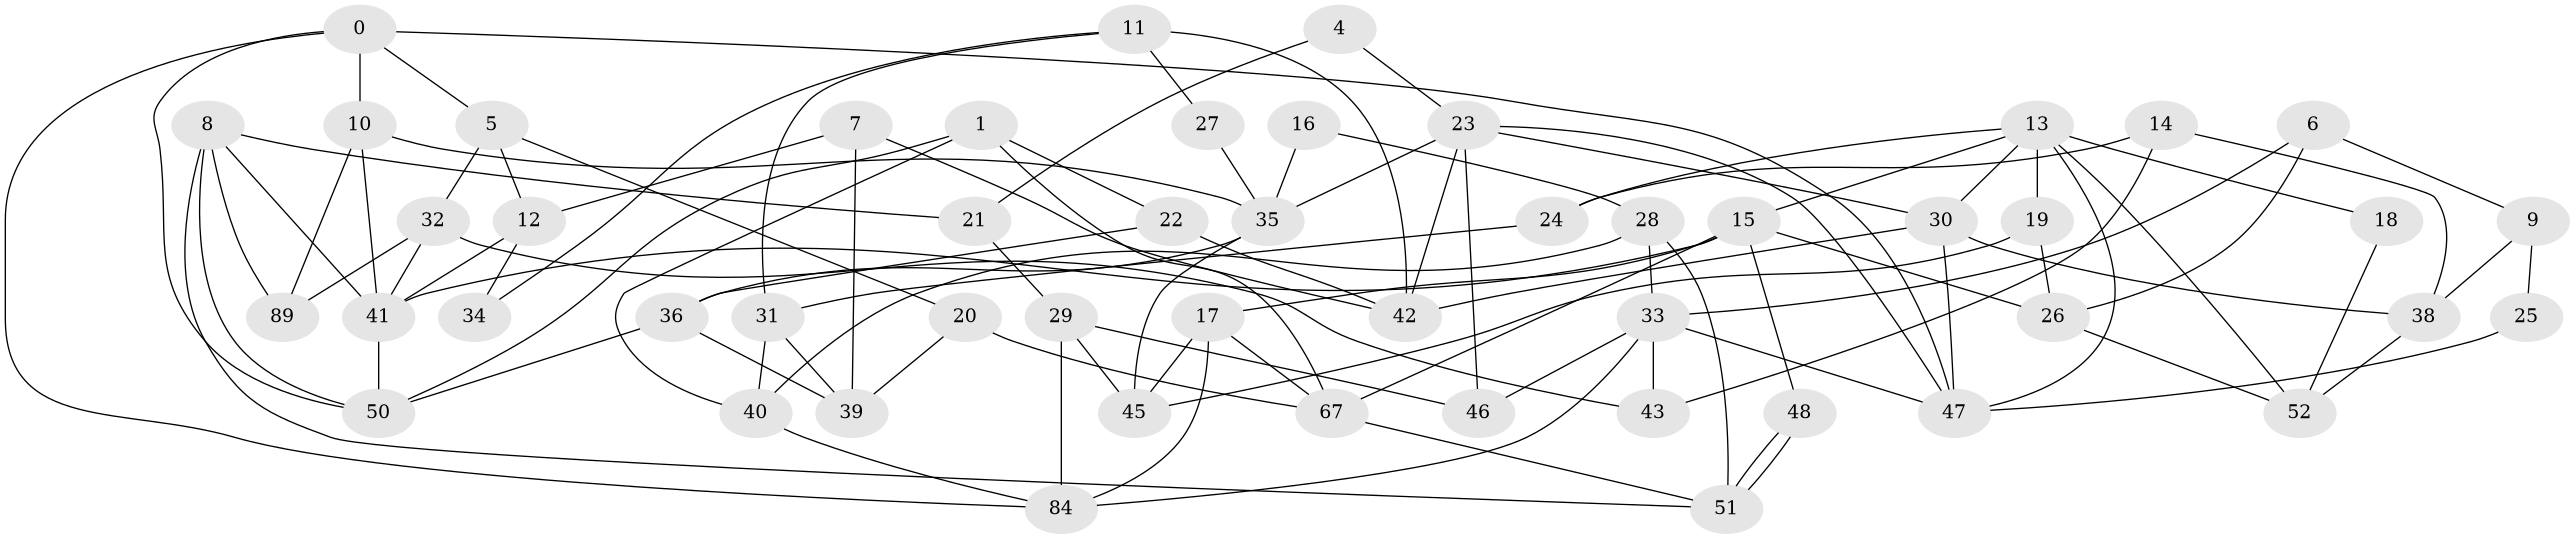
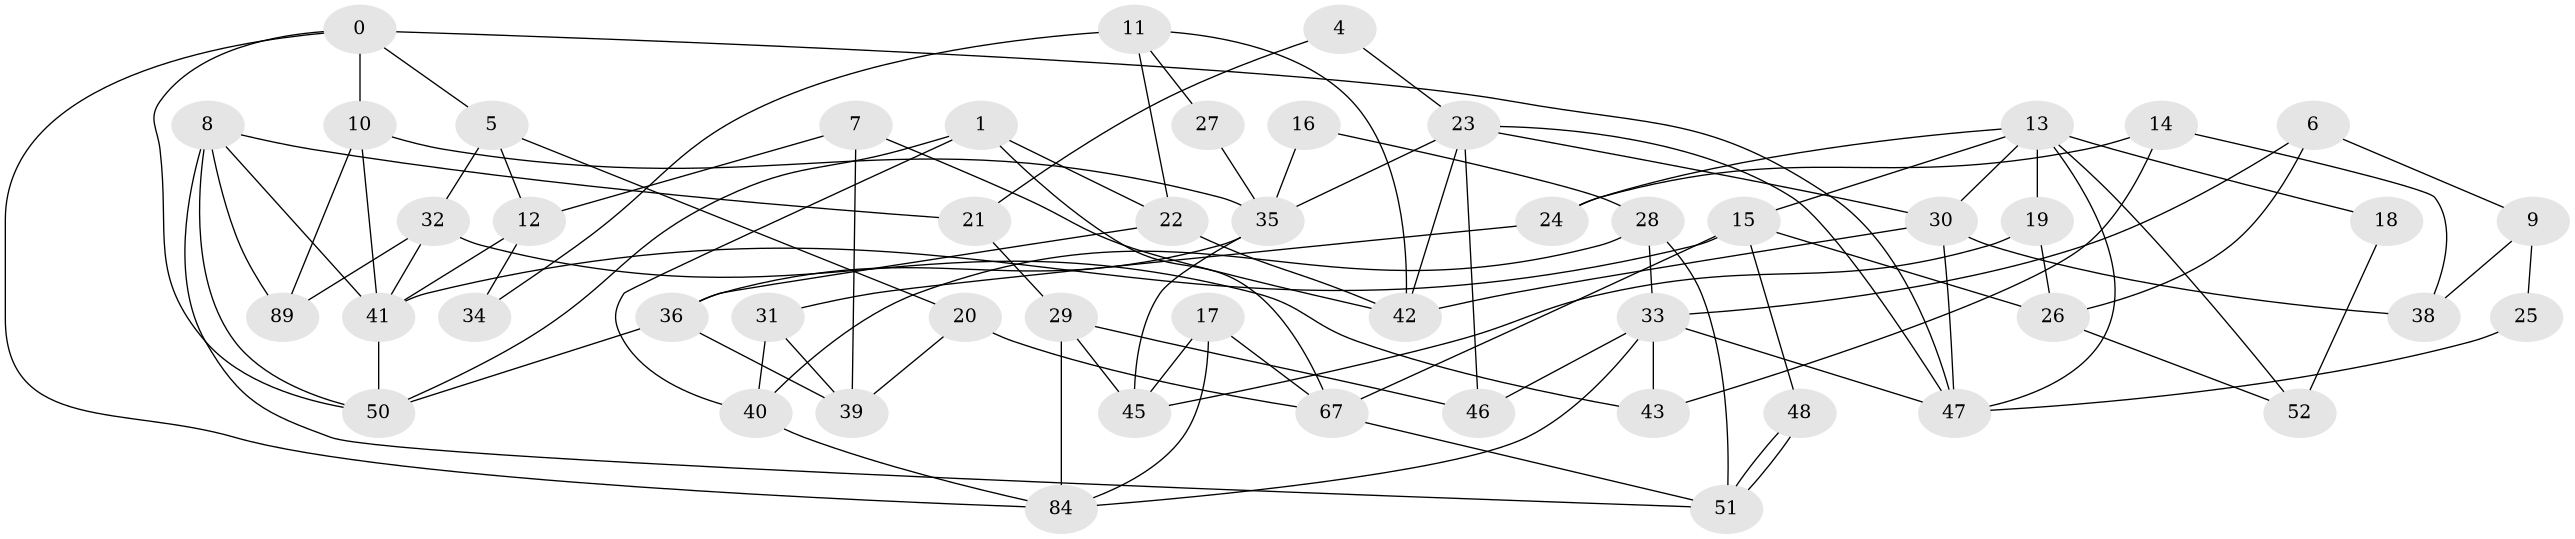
  graph {
    node [color=gray90 style=filled]
    1
    22
    n3 [label=67]
    40
    50
    42
    36
    51
    n9 [label=84]
    n10 [label=0]
    5
    10
    47
    12
    20
    32
    41
    n18 [label=89]
    35
    4
    21
    23
    29
    30
    46
    34
    39
    43
    6
    9
    26
    33
    25
    38
    52
    7
    8
    45
    11
    27
    31
    13
    15
    18
    19
    24
    17
    48
    14
    16
    28
    1 -- 22
    1 -- n3
    1 -- 40
    1 -- 50
    22 -- 42
    22 -- 36
    n3 -- 51
    40 -- n9
    36 -- 50
    36 -- 39
    n10 -- 50
    n10 -- n9
    n10 -- 5
    n10 -- 10
    n10 -- 47
    5 -- 12
    5 -- 20
    5 -- 32
    10 -- 41
    10 -- n18
    10 -- 35
    12 -- 41
    12 -- 34
    20 -- n3
    20 -- 39
    32 -- 41
    32 -- n18
    32 -- 43
    41 -- 50
    35 -- 36
    35 -- 45
    4 -- 21
    4 -- 23
    21 -- 29
    23 -- 42
    23 -- 47
    23 -- 35
    23 -- 30
    23 -- 46
    29 -- n9
    29 -- 46
    29 -- 45
    30 -- 42
    30 -- 47
    30 -- 38
    6 -- 9
    6 -- 26
    6 -- 33
    9 -- 25
    9 -- 38
    26 -- 52
    33 -- n9
    33 -- 47
    33 -- 46
    33 -- 43
    25 -- 47
-   38 -- 52
    7 -- 42
    7 -- 12
    7 -- 39
    8 -- 50
    8 -- 51
    8 -- 41
    8 -- n18
    8 -- 21
    11 -- 42
    11 -- 34
    11 -- 27
-   11 -- 31
+   11 -- 22
    27 -- 35
    31 -- 40
    31 -- 39
    13 -- 47
    13 -- 30
    13 -- 52
    13 -- 15
    13 -- 18
    13 -- 19
    13 -- 24
    15 -- n3
    15 -- 41
    15 -- 26
-   15 -- 17
    15 -- 48
    18 -- 52
    19 -- 26
    19 -- 45
    24 -- 31
    17 -- n3
    17 -- n9
    17 -- 45
    48 -- 51
    48 -- 51
    14 -- 43
    14 -- 38
    14 -- 24
    16 -- 35
    16 -- 28
    28 -- 40
    28 -- 51
    28 -- 33
  }
